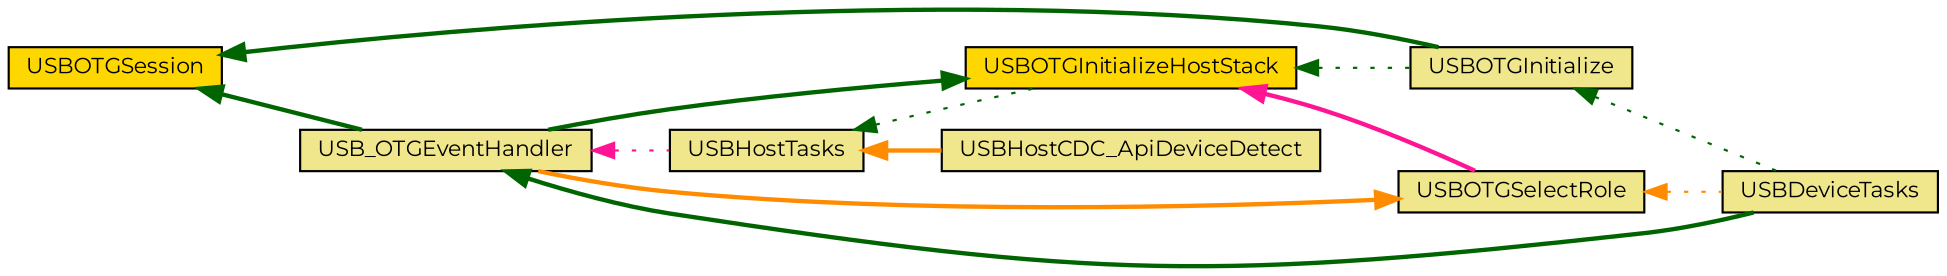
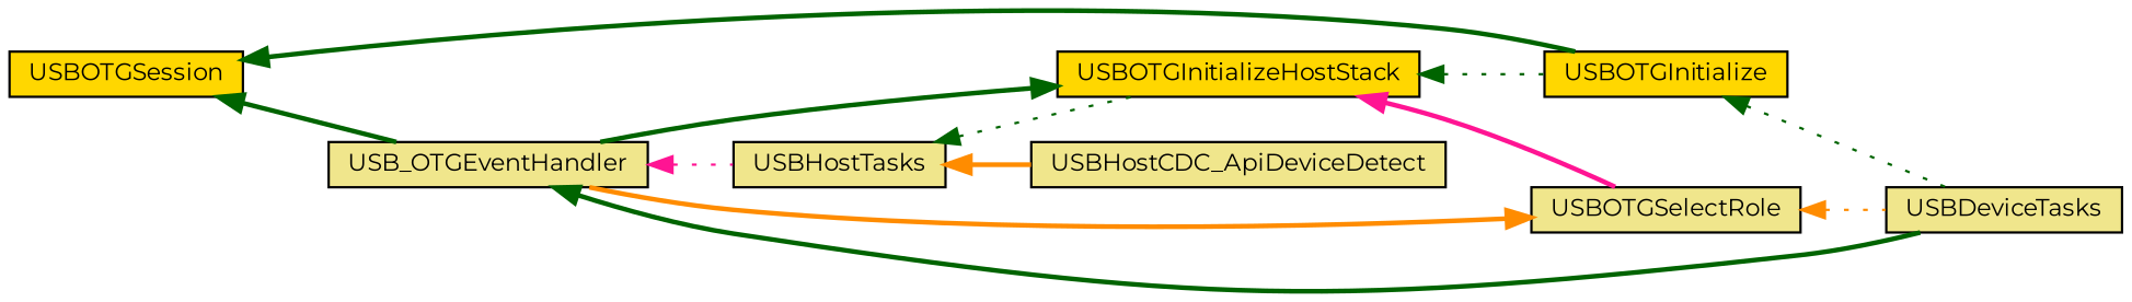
  digraph {
    fontname=Montserrat
    rankdir=LR
    node [color=black fillcolor=khaki fontname=Montserrat fontsize=10 shape=record style=filled]
    edge [color=darkgreen dir=back fontname=Montserrat fontsize=10 labelfontname=Helvetica labelfontsize=10 style=bold]
    n1 [fillcolor=gold fontcolor=black height=0.2 label=USBOTGSession width=0.4]
-   n2 [height=0.2 label=USBOTGInitialize width=0.4]
+   n2 [fillcolor=gold height=0.2 label=USBOTGInitialize width=0.4]
    n3 [height=0.2 label=USB_OTGEventHandler width=0.4]
    n4 [height=0.2 label=USBDeviceTasks width=0.4]
    n5 [height=0.2 label=USBHostTasks width=0.4]
    n6 [height=0.2 label=USBHostCDC_ApiDeviceDetect width=0.4]
    n7 [fillcolor=gold height=0.2 label=USBOTGInitializeHostStack width=0.4]
    n8 [height=0.2 label=USBOTGSelectRole width=0.4]
    n1 -> n2
    n1 -> n3
    n2 -> n4 [style=dotted]
    n3 -> n4
    n3 -> n5 [color=deeppink style=dotted]
    n5 -> n6 [color=darkorange]
    n5 -> n7 [style=dotted]
    n7 -> n2 [style=dotted]
    n7 -> n3
    n7 -> n8 [color=deeppink]
    n8 -> n3 [color=darkorange]
    n8 -> n4 [color=darkorange style=dotted]
  }
